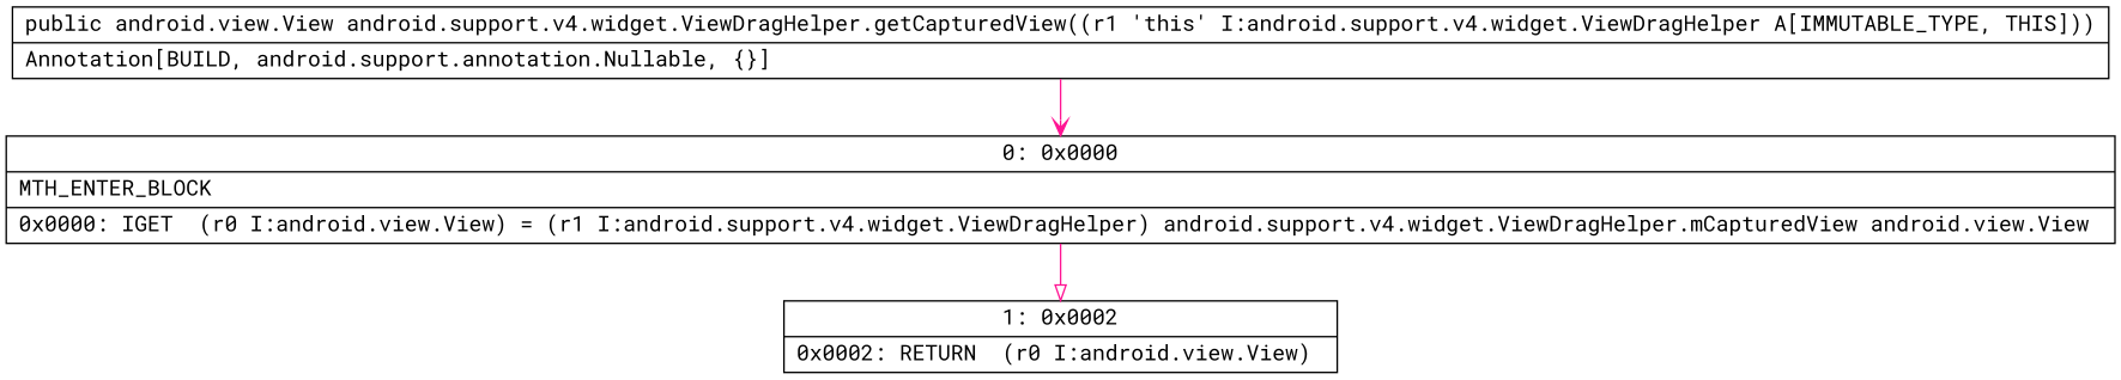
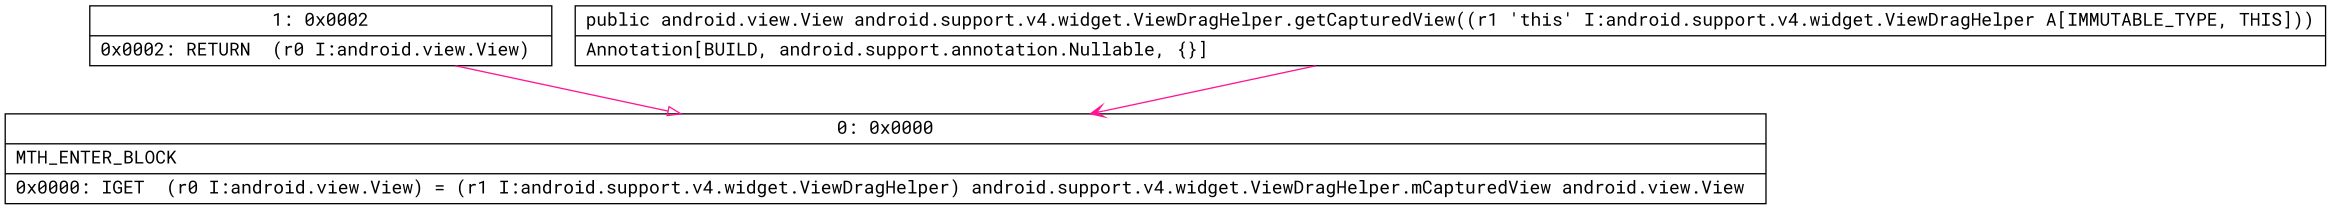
  digraph {
    fontname="Roboto Mono"
    node [shape=record fontname="Roboto Mono"]
    edge [color=deeppink fontname="Roboto Mono"]
    n1 [label="{0\:\ 0x0000|MTH_ENTER_BLOCK\l|0x0000: IGET  (r0 I:android.view.View) = (r1 I:android.support.v4.widget.ViewDragHelper) android.support.v4.widget.ViewDragHelper.mCapturedView android.view.View \l}"]
    n2 [label="{1\:\ 0x0002|0x0002: RETURN  (r0 I:android.view.View) \l}"]
    n3 [label="{public android.view.View android.support.v4.widget.ViewDragHelper.getCapturedView((r1 'this' I:android.support.v4.widget.ViewDragHelper A[IMMUTABLE_TYPE, THIS]))  | Annotation[BUILD, android.support.annotation.Nullable, \{\}]\l}"]
-   n1 -> n2 [arrowhead=onormal]
+   n2 -> n1 [arrowhead=onormal]
    n3 -> n1 [arrowhead=vee]
  }
